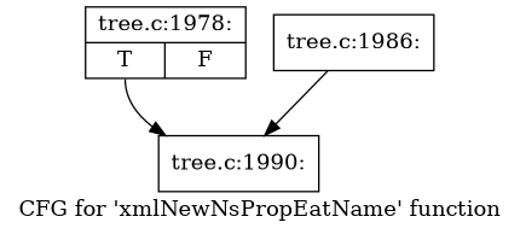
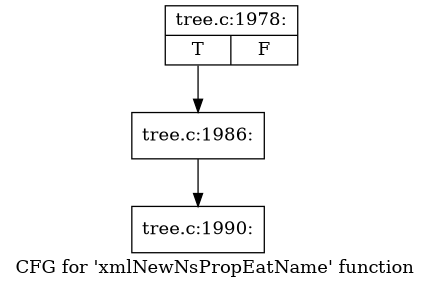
  digraph {
    label="CFG for 'xmlNewNsPropEatName' function"
    node [shape=record]
    n1 [label="{tree.c:1978:|{<s0>T|<s1>F}}"]
    n2 [label="{tree.c:1986:}"]
    n3 [label="{tree.c:1990:}"]
-   n1 -> n3 [tailport=s0]
+   n1 -> n2 [tailport=s0]
    n2 -> n3
  }
